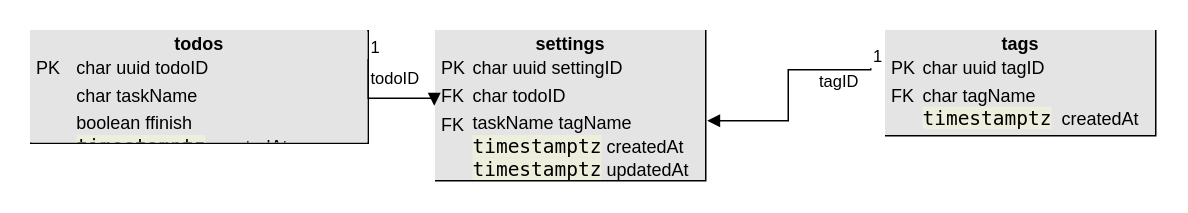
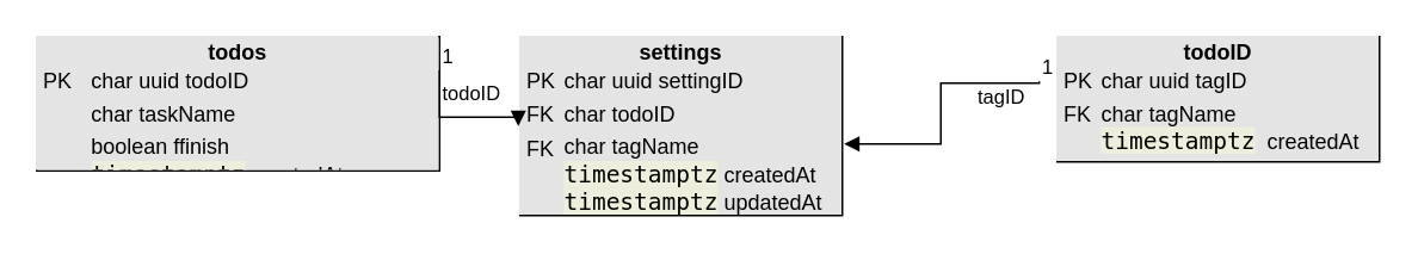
  <mxCell id="0" />
  <mxCell id="1" parent="0" />
  <mxCell id="2" value="&lt;div style=&quot;box-sizing:border-box;width:100%;background:#e4e4e4;padding:2px;&quot;&gt;&lt;div style=&quot;text-align: center;&quot;&gt;&lt;b&gt;todos&lt;/b&gt;&lt;/div&gt;&lt;table style=&quot;background-color: initial; font-size: 1em; width: 100%;&quot; cellpadding=&quot;2&quot; cellspacing=&quot;0&quot;&gt;&lt;tbody&gt;&lt;tr&gt;&lt;td&gt;PK&lt;/td&gt;&lt;td&gt;char uuid todoID&amp;nbsp;&lt;/td&gt;&lt;/tr&gt;&lt;tr&gt;&lt;td&gt;&lt;br&gt;&lt;/td&gt;&lt;td&gt;char taskName&lt;/td&gt;&lt;/tr&gt;&lt;tr&gt;&lt;td&gt;&lt;/td&gt;&lt;td&gt;boolean ffinish&lt;br&gt;&lt;span style=&quot;font-family: monospace; font-size: medium; background-color: rgb(238, 238, 221);&quot;&gt;timestamptz&lt;/span&gt;&amp;nbsp;createdAt&lt;/td&gt;&lt;/tr&gt;&lt;/tbody&gt;&lt;/table&gt;&lt;/div&gt;" style="verticalAlign=top;align=left;overflow=fill;html=1;whiteSpace=wrap;" vertex="1" parent="1"><mxGeometry x="20" y="20" width="225" height="75" as="geometry" /></mxCell>
- <mxCell id="3" value="&lt;div style=&quot;box-sizing:border-box;width:100%;background:#e4e4e4;padding:2px;&quot;&gt;&lt;div style=&quot;text-align: center;&quot;&gt;&lt;b&gt;settings&lt;/b&gt;&lt;/div&gt;&lt;table style=&quot;background-color: initial; font-size: 1em; width: 100%;&quot; cellpadding=&quot;2&quot; cellspacing=&quot;0&quot;&gt;&lt;tbody&gt;&lt;tr&gt;&lt;td&gt;PK&lt;/td&gt;&lt;td&gt;char uuid settingID&amp;nbsp;&lt;/td&gt;&lt;/tr&gt;&lt;tr&gt;&lt;td&gt;FK&lt;/td&gt;&lt;td&gt;char todoID&lt;/td&gt;&lt;/tr&gt;&lt;tr&gt;&lt;td&gt;FK&lt;br&gt;&lt;br&gt;&lt;br&gt;&lt;/td&gt;&lt;td&gt;taskName tagName&lt;br&gt;&lt;span style=&quot;font-family: monospace; font-size: medium; background-color: rgb(238, 238, 221);&quot;&gt;timestamptz&lt;/span&gt;&amp;nbsp;createdAt&lt;br&gt;&lt;span style=&quot;font-family: monospace; font-size: medium; background-color: rgb(238, 238, 221);&quot;&gt;timestamptz&lt;/span&gt;&amp;nbsp;updatedAt&lt;/td&gt;&lt;/tr&gt;&lt;/tbody&gt;&lt;/table&gt;&lt;/div&gt;" style="verticalAlign=top;align=left;overflow=fill;html=1;whiteSpace=wrap;" vertex="1" parent="1"><mxGeometry x="290" y="20" width="180" height="100" as="geometry" /></mxCell>
- <mxCell id="4" value="&lt;div style=&quot;box-sizing:border-box;width:100%;background:#e4e4e4;padding:2px;&quot;&gt;&lt;div style=&quot;text-align: center;&quot;&gt;&lt;b&gt;tags&lt;/b&gt;&lt;/div&gt;&lt;table style=&quot;background-color: initial; font-size: 1em; width: 100%;&quot; cellpadding=&quot;2&quot; cellspacing=&quot;0&quot;&gt;&lt;tbody&gt;&lt;tr&gt;&lt;td&gt;PK&lt;/td&gt;&lt;td&gt;char uuid tagID&amp;nbsp;&lt;/td&gt;&lt;/tr&gt;&lt;tr&gt;&lt;td&gt;FK&lt;br&gt;&lt;br&gt;&lt;/td&gt;&lt;td&gt;char tagName&lt;br&gt;&lt;span style=&quot;font-family: monospace; font-size: medium; background-color: rgb(238, 238, 221);&quot;&gt;timestamptz&lt;/span&gt;&amp;nbsp; createdAt&lt;/td&gt;&lt;/tr&gt;&lt;tr&gt;&lt;td&gt;&lt;br&gt;&lt;/td&gt;&lt;td&gt;&lt;br&gt;&lt;/td&gt;&lt;/tr&gt;&lt;/tbody&gt;&lt;/table&gt;&lt;/div&gt;" style="verticalAlign=top;align=left;overflow=fill;html=1;whiteSpace=wrap;" vertex="1" parent="1"><mxGeometry x="590" y="20" width="180" height="70" as="geometry" /></mxCell>
+ <mxCell id="3" value="&lt;div style=&quot;box-sizing:border-box;width:100%;background:#e4e4e4;padding:2px;&quot;&gt;&lt;div style=&quot;text-align: center;&quot;&gt;&lt;b&gt;settings&lt;/b&gt;&lt;/div&gt;&lt;table style=&quot;background-color: initial; font-size: 1em; width: 100%;&quot; cellpadding=&quot;2&quot; cellspacing=&quot;0&quot;&gt;&lt;tbody&gt;&lt;tr&gt;&lt;td&gt;PK&lt;/td&gt;&lt;td&gt;char uuid settingID&amp;nbsp;&lt;/td&gt;&lt;/tr&gt;&lt;tr&gt;&lt;td&gt;FK&lt;/td&gt;&lt;td&gt;char todoID&lt;/td&gt;&lt;/tr&gt;&lt;tr&gt;&lt;td&gt;FK&lt;br&gt;&lt;br&gt;&lt;br&gt;&lt;/td&gt;&lt;td&gt;char tagName&lt;br&gt;&lt;span style=&quot;font-family: monospace; font-size: medium; background-color: rgb(238, 238, 221);&quot;&gt;timestamptz&lt;/span&gt;&amp;nbsp;createdAt&lt;br&gt;&lt;span style=&quot;font-family: monospace; font-size: medium; background-color: rgb(238, 238, 221);&quot;&gt;timestamptz&lt;/span&gt;&amp;nbsp;updatedAt&lt;/td&gt;&lt;/tr&gt;&lt;/tbody&gt;&lt;/table&gt;&lt;/div&gt;" style="verticalAlign=top;align=left;overflow=fill;html=1;whiteSpace=wrap;" vertex="1" parent="1"><mxGeometry x="290" y="20" width="180" height="100" as="geometry" /></mxCell>
+ <mxCell id="4" value="&lt;div style=&quot;box-sizing:border-box;width:100%;background:#e4e4e4;padding:2px;&quot;&gt;&lt;div style=&quot;text-align: center;&quot;&gt;&lt;b&gt;todoID&lt;/b&gt;&lt;/div&gt;&lt;table style=&quot;background-color: initial; font-size: 1em; width: 100%;&quot; cellpadding=&quot;2&quot; cellspacing=&quot;0&quot;&gt;&lt;tbody&gt;&lt;tr&gt;&lt;td&gt;PK&lt;/td&gt;&lt;td&gt;char uuid tagID&amp;nbsp;&lt;/td&gt;&lt;/tr&gt;&lt;tr&gt;&lt;td&gt;FK&lt;br&gt;&lt;br&gt;&lt;/td&gt;&lt;td&gt;char tagName&lt;br&gt;&lt;span style=&quot;font-family: monospace; font-size: medium; background-color: rgb(238, 238, 221);&quot;&gt;timestamptz&lt;/span&gt;&amp;nbsp; createdAt&lt;/td&gt;&lt;/tr&gt;&lt;tr&gt;&lt;td&gt;&lt;br&gt;&lt;/td&gt;&lt;td&gt;&lt;br&gt;&lt;/td&gt;&lt;/tr&gt;&lt;/tbody&gt;&lt;/table&gt;&lt;/div&gt;" style="verticalAlign=top;align=left;overflow=fill;html=1;whiteSpace=wrap;" vertex="1" parent="1"><mxGeometry x="590" y="20" width="180" height="70" as="geometry" /></mxCell>
  <mxCell id="5" value="todoID" style="endArrow=block;endFill=1;html=1;edgeStyle=orthogonalEdgeStyle;align=left;verticalAlign=top;rounded=0;exitX=1;exitY=0.25;exitDx=0;exitDy=0;" edge="1" parent="1" source="2"><mxGeometry x="-1" relative="1" as="geometry"><mxPoint x="220" y="50" as="sourcePoint" /><mxPoint x="289" y="70" as="targetPoint" /><Array as="points"><mxPoint x="245" y="43" /><mxPoint x="245" y="65" /><mxPoint x="289" y="65" /></Array></mxGeometry></mxCell>
  <mxCell id="6" value="1" style="edgeLabel;resizable=0;html=1;align=left;verticalAlign=bottom;" connectable="0" vertex="1" parent="5"><mxGeometry x="-1" relative="1" as="geometry" /></mxCell>
  <mxCell id="7" value="tagID" style="endArrow=block;endFill=1;html=1;edgeStyle=orthogonalEdgeStyle;align=left;verticalAlign=top;rounded=0;" edge="1" parent="1"><mxGeometry x="-0.49" y="-5" relative="1" as="geometry"><mxPoint x="580" y="45" as="sourcePoint" /><mxPoint x="471" y="80" as="targetPoint" /><Array as="points"><mxPoint x="580" y="46" /><mxPoint x="525" y="46" /><mxPoint x="525" y="80" /></Array><mxPoint as="offset" /></mxGeometry></mxCell>
  <mxCell id="8" value="1" style="edgeLabel;resizable=0;html=1;align=left;verticalAlign=bottom;" connectable="0" vertex="1" parent="7"><mxGeometry x="-1" relative="1" as="geometry" /></mxCell>
